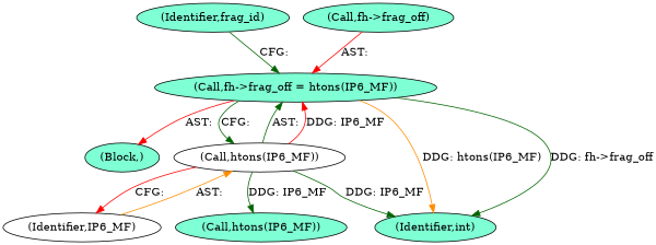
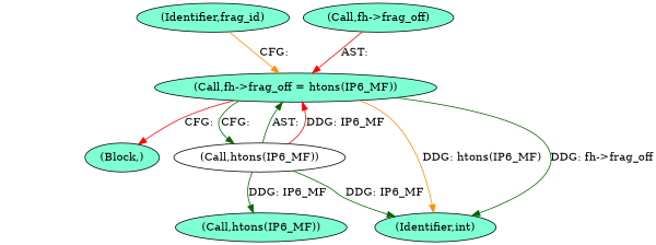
  digraph {
    node [fillcolor=aquamarine style=filled]
    edge [color=darkgreen]
    n1 [label="(Call,fh->frag_off = htons(IP6_MF))"]
    n2 [fillcolor=white label="(Call,htons(IP6_MF))"]
    n3 [label="(Block,)"]
    n4 [label="(Identifier,int)"]
-   n5 [fillcolor=white label="(Identifier,IP6_MF)"]
    n6 [label="(Call,htons(IP6_MF))"]
    n7 [label="(Identifier,frag_id)"]
    n8 [label="(Call,fh->frag_off)"]
    n1 -> n2 [label="CFG: "]
-   n1 -> n3 [color=red label="AST: "]
+   n1 -> n3 [color=red label="CFG: "]
    n1 -> n4 [color=darkorange label="DDG: htons(IP6_MF)"]
    n1 -> n4 [label="DDG: fh->frag_off"]
    n2 -> n1 [label="AST: "]
    n2 -> n1 [color=red label="DDG: IP6_MF"]
    n2 -> n4 [label="DDG: IP6_MF"]
-   n2 -> n5 [color=red label="CFG: "]
    n2 -> n6 [label="DDG: IP6_MF"]
-   n5 -> n2 [color=darkorange label="AST: "]
-   n7 -> n1 [label="CFG: "]
+   n7 -> n1 [color=darkorange label="CFG: "]
    n8 -> n1 [color=red label="AST: "]
  }
